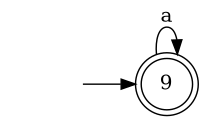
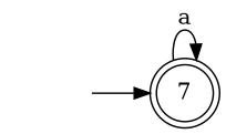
  digraph {
    rankdir=LR
-   n1 [label=9 shape=doublecircle]
+   n1 [label=7 shape=doublecircle]
    "" [shape=plaintext]
    n1 -> n1 [label=a]
    "" -> n1
  }
